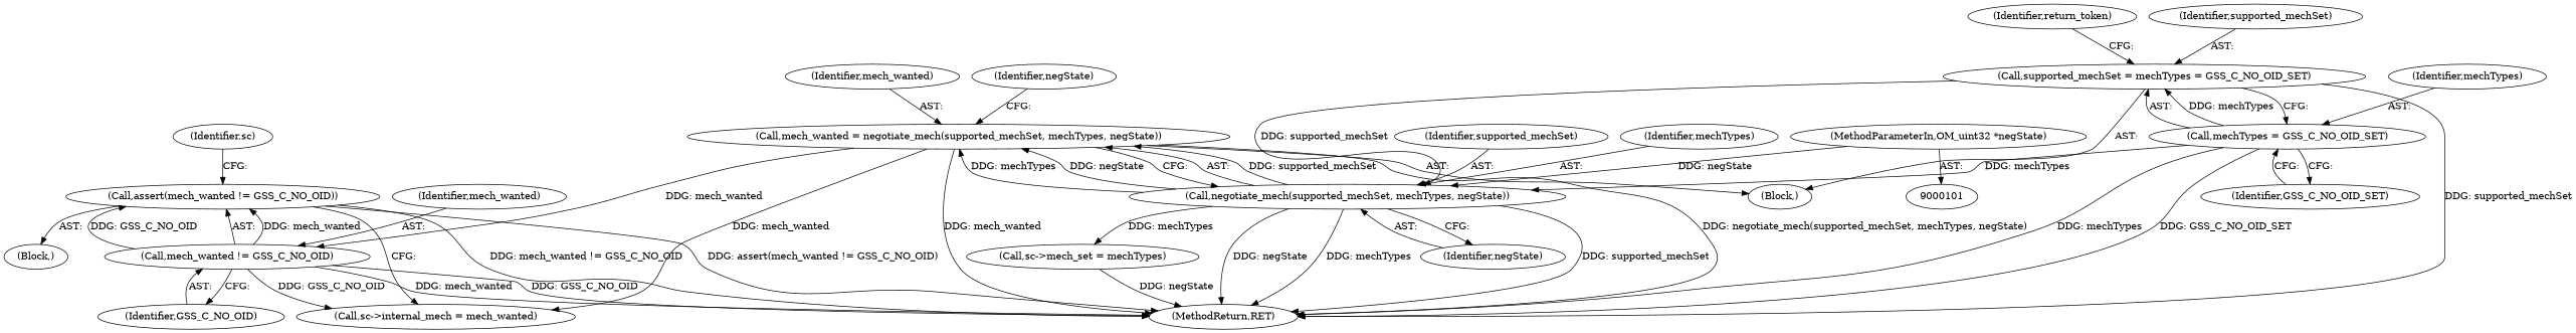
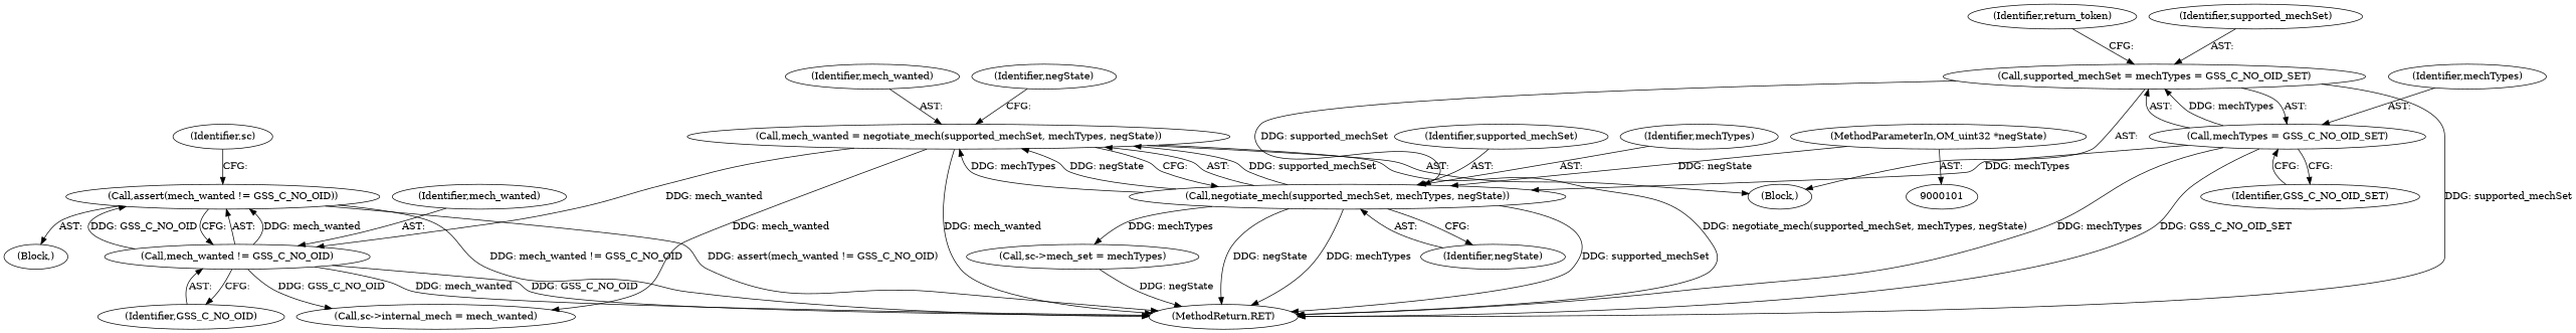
  digraph {
    n1 [label="(Call,assert(mech_wanted != GSS_C_NO_OID))"]
    n2 [label="(Call,mech_wanted != GSS_C_NO_OID)"]
    n3 [label="(Block,)"]
    n4 [label="(MethodReturn,RET)"]
    n5 [label="(Call,sc->internal_mech = mech_wanted)"]
    n6 [label="(Identifier,GSS_C_NO_OID)"]
    n7 [label="(Call,mech_wanted = negotiate_mech(supported_mechSet, mechTypes, negState))"]
    n8 [label="(Call,negotiate_mech(supported_mechSet, mechTypes, negState))"]
    n9 [label="(Block,)"]
    n10 [label="(Call,sc->mech_set = mechTypes)"]
    n11 [label="(Identifier,negState)"]
    n12 [label="(Call,supported_mechSet = mechTypes = GSS_C_NO_OID_SET)"]
    n13 [label="(Call,mechTypes = GSS_C_NO_OID_SET)"]
    n14 [label="(Identifier,GSS_C_NO_OID_SET)"]
    n15 [label="(MethodParameterIn,OM_uint32 *negState)"]
    n16 [label=9000101]
    n17 [label="(Identifier,supported_mechSet)"]
    n18 [label="(Identifier,mechTypes)"]
    n19 [label="(Identifier,mech_wanted)"]
    n20 [label="(Identifier,mech_wanted)"]
    n21 [label="(Identifier,negState)"]
    n22 [label="(Identifier,sc)"]
    n23 [label="(Identifier,mechTypes)"]
    n24 [label="(Identifier,return_token)"]
    n25 [label="(Identifier,supported_mechSet)"]
-   n1 -> n5 [label="CFG: "]
+   n1 -> n2 [label="CFG: "]
    n1 -> n3 [label="AST: "]
    n1 -> n4 [label="DDG: mech_wanted != GSS_C_NO_OID"]
    n1 -> n4 [label="DDG: assert(mech_wanted != GSS_C_NO_OID)"]
    n2 -> n1 [label="AST: "]
    n2 -> n1 [label="DDG: mech_wanted"]
    n2 -> n1 [label="DDG: GSS_C_NO_OID"]
    n2 -> n4 [label="DDG: GSS_C_NO_OID"]
    n2 -> n4 [label="DDG: mech_wanted"]
    n2 -> n5 [label="DDG: GSS_C_NO_OID"]
    n2 -> n6 [label="CFG: "]
    n6 -> n2 [label="AST: "]
    n7 -> n2 [label="DDG: mech_wanted"]
    n7 -> n4 [label="DDG: mech_wanted"]
    n7 -> n4 [label="DDG: negotiate_mech(supported_mechSet, mechTypes, negState)"]
    n7 -> n5 [label="DDG: mech_wanted"]
    n7 -> n8 [label="CFG: "]
    n7 -> n9 [label="AST: "]
    n8 -> n4 [label="DDG: negState"]
    n8 -> n4 [label="DDG: mechTypes"]
    n8 -> n4 [label="DDG: supported_mechSet"]
    n8 -> n7 [label="AST: "]
    n8 -> n7 [label="DDG: supported_mechSet"]
    n8 -> n7 [label="DDG: mechTypes"]
    n8 -> n7 [label="DDG: negState"]
    n8 -> n10 [label="DDG: mechTypes"]
    n8 -> n11 [label="CFG: "]
    n10 -> n4 [label="DDG: negState"]
    n11 -> n8 [label="AST: "]
    n12 -> n4 [label="DDG: supported_mechSet"]
    n12 -> n8 [label="DDG: supported_mechSet"]
    n12 -> n9 [label="AST: "]
-   n12 -> n13 [label="CFG: "]
+   n12 -> n13 [label="AST: "]
    n13 -> n4 [label="DDG: mechTypes"]
    n13 -> n4 [label="DDG: GSS_C_NO_OID_SET"]
    n13 -> n8 [label="DDG: mechTypes"]
    n13 -> n12 [label="AST: "]
    n13 -> n12 [label="DDG: mechTypes"]
    n13 -> n14 [label="CFG: "]
    n14 -> n13 [label="CFG: "]
    n15 -> n8 [label="DDG: negState"]
    n15 -> n16 [label="AST: "]
    n17 -> n8 [label="AST: "]
    n18 -> n13 [label="AST: "]
    n19 -> n2 [label="AST: "]
    n20 -> n7 [label="AST: "]
    n21 -> n7 [label="CFG: "]
    n22 -> n1 [label="CFG: "]
    n23 -> n8 [label="AST: "]
    n24 -> n12 [label="CFG: "]
    n25 -> n12 [label="AST: "]
  }
